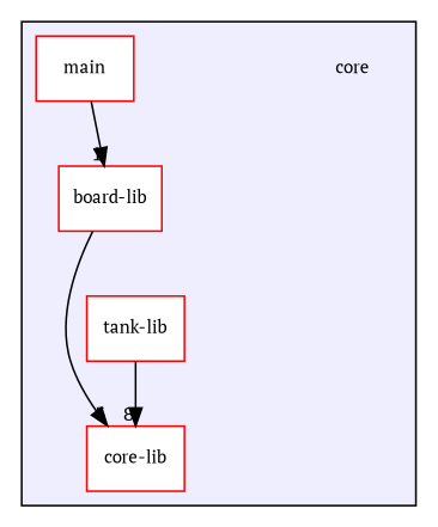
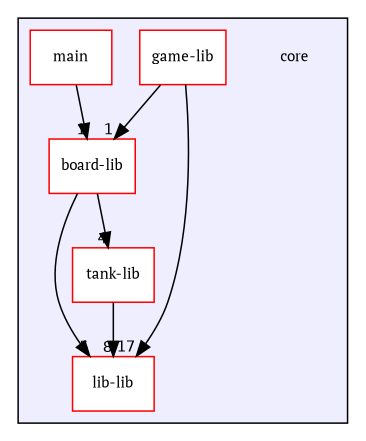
  digraph {
    compound=true
    fontname="PT Serif"
    node [fontname="PT Serif" fontsize=10 shape=box color=red fillcolor=white style=filled]
    edge [fontname="PT Serif" headlabel=1 labeldistance=1.5 labelfontname=Helvetica labelfontsize=10]
    n1 [label=core shape=plaintext color="" fillcolor="" style=""]
    n2 [label="board-lib"]
-   n3 [label="core-lib"]
+   n3 [label="lib-lib"]
+   n4 [label="game-lib"]
    n5 [label=main]
    n6 [label="tank-lib"]
    subgraph cluster_1 {
      bgcolor="#eeeeff"
      pencolor=black
      n1
      n2
      n3
+     n4
      n5
      n6
    }
    n2 -> n3 [headlabel=5]
+   n2 -> n6 [headlabel=4]
+   n4 -> n2
+   n4 -> n3 [headlabel=17]
    n5 -> n2
    n6 -> n3 [headlabel=8]
  }
